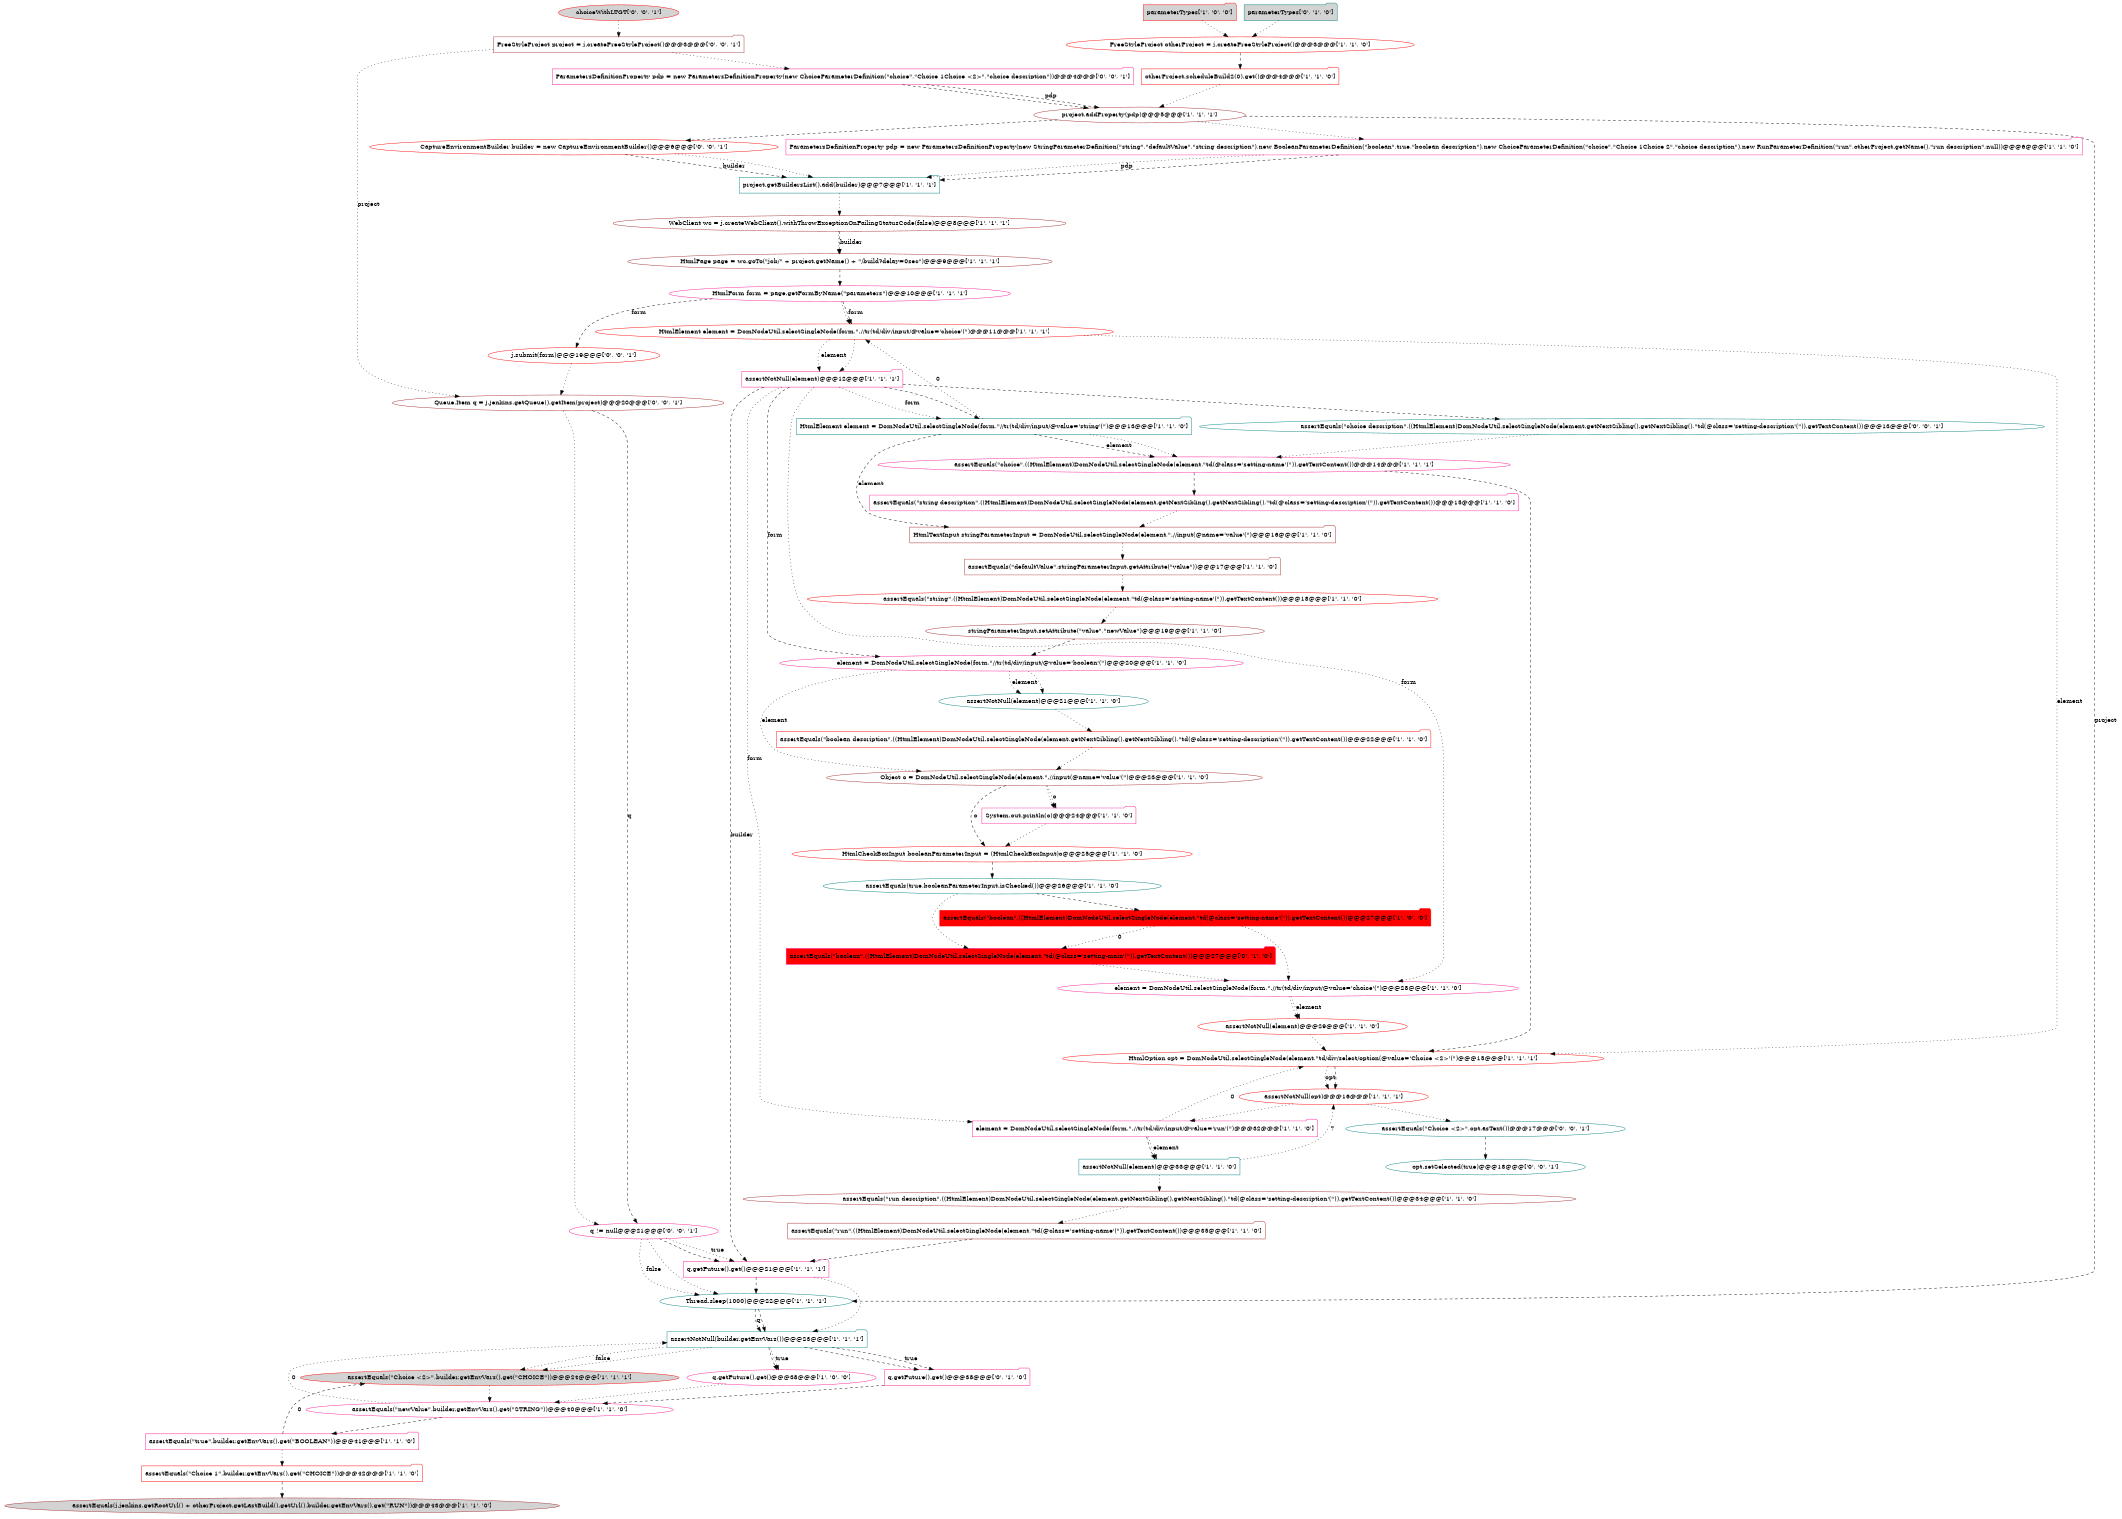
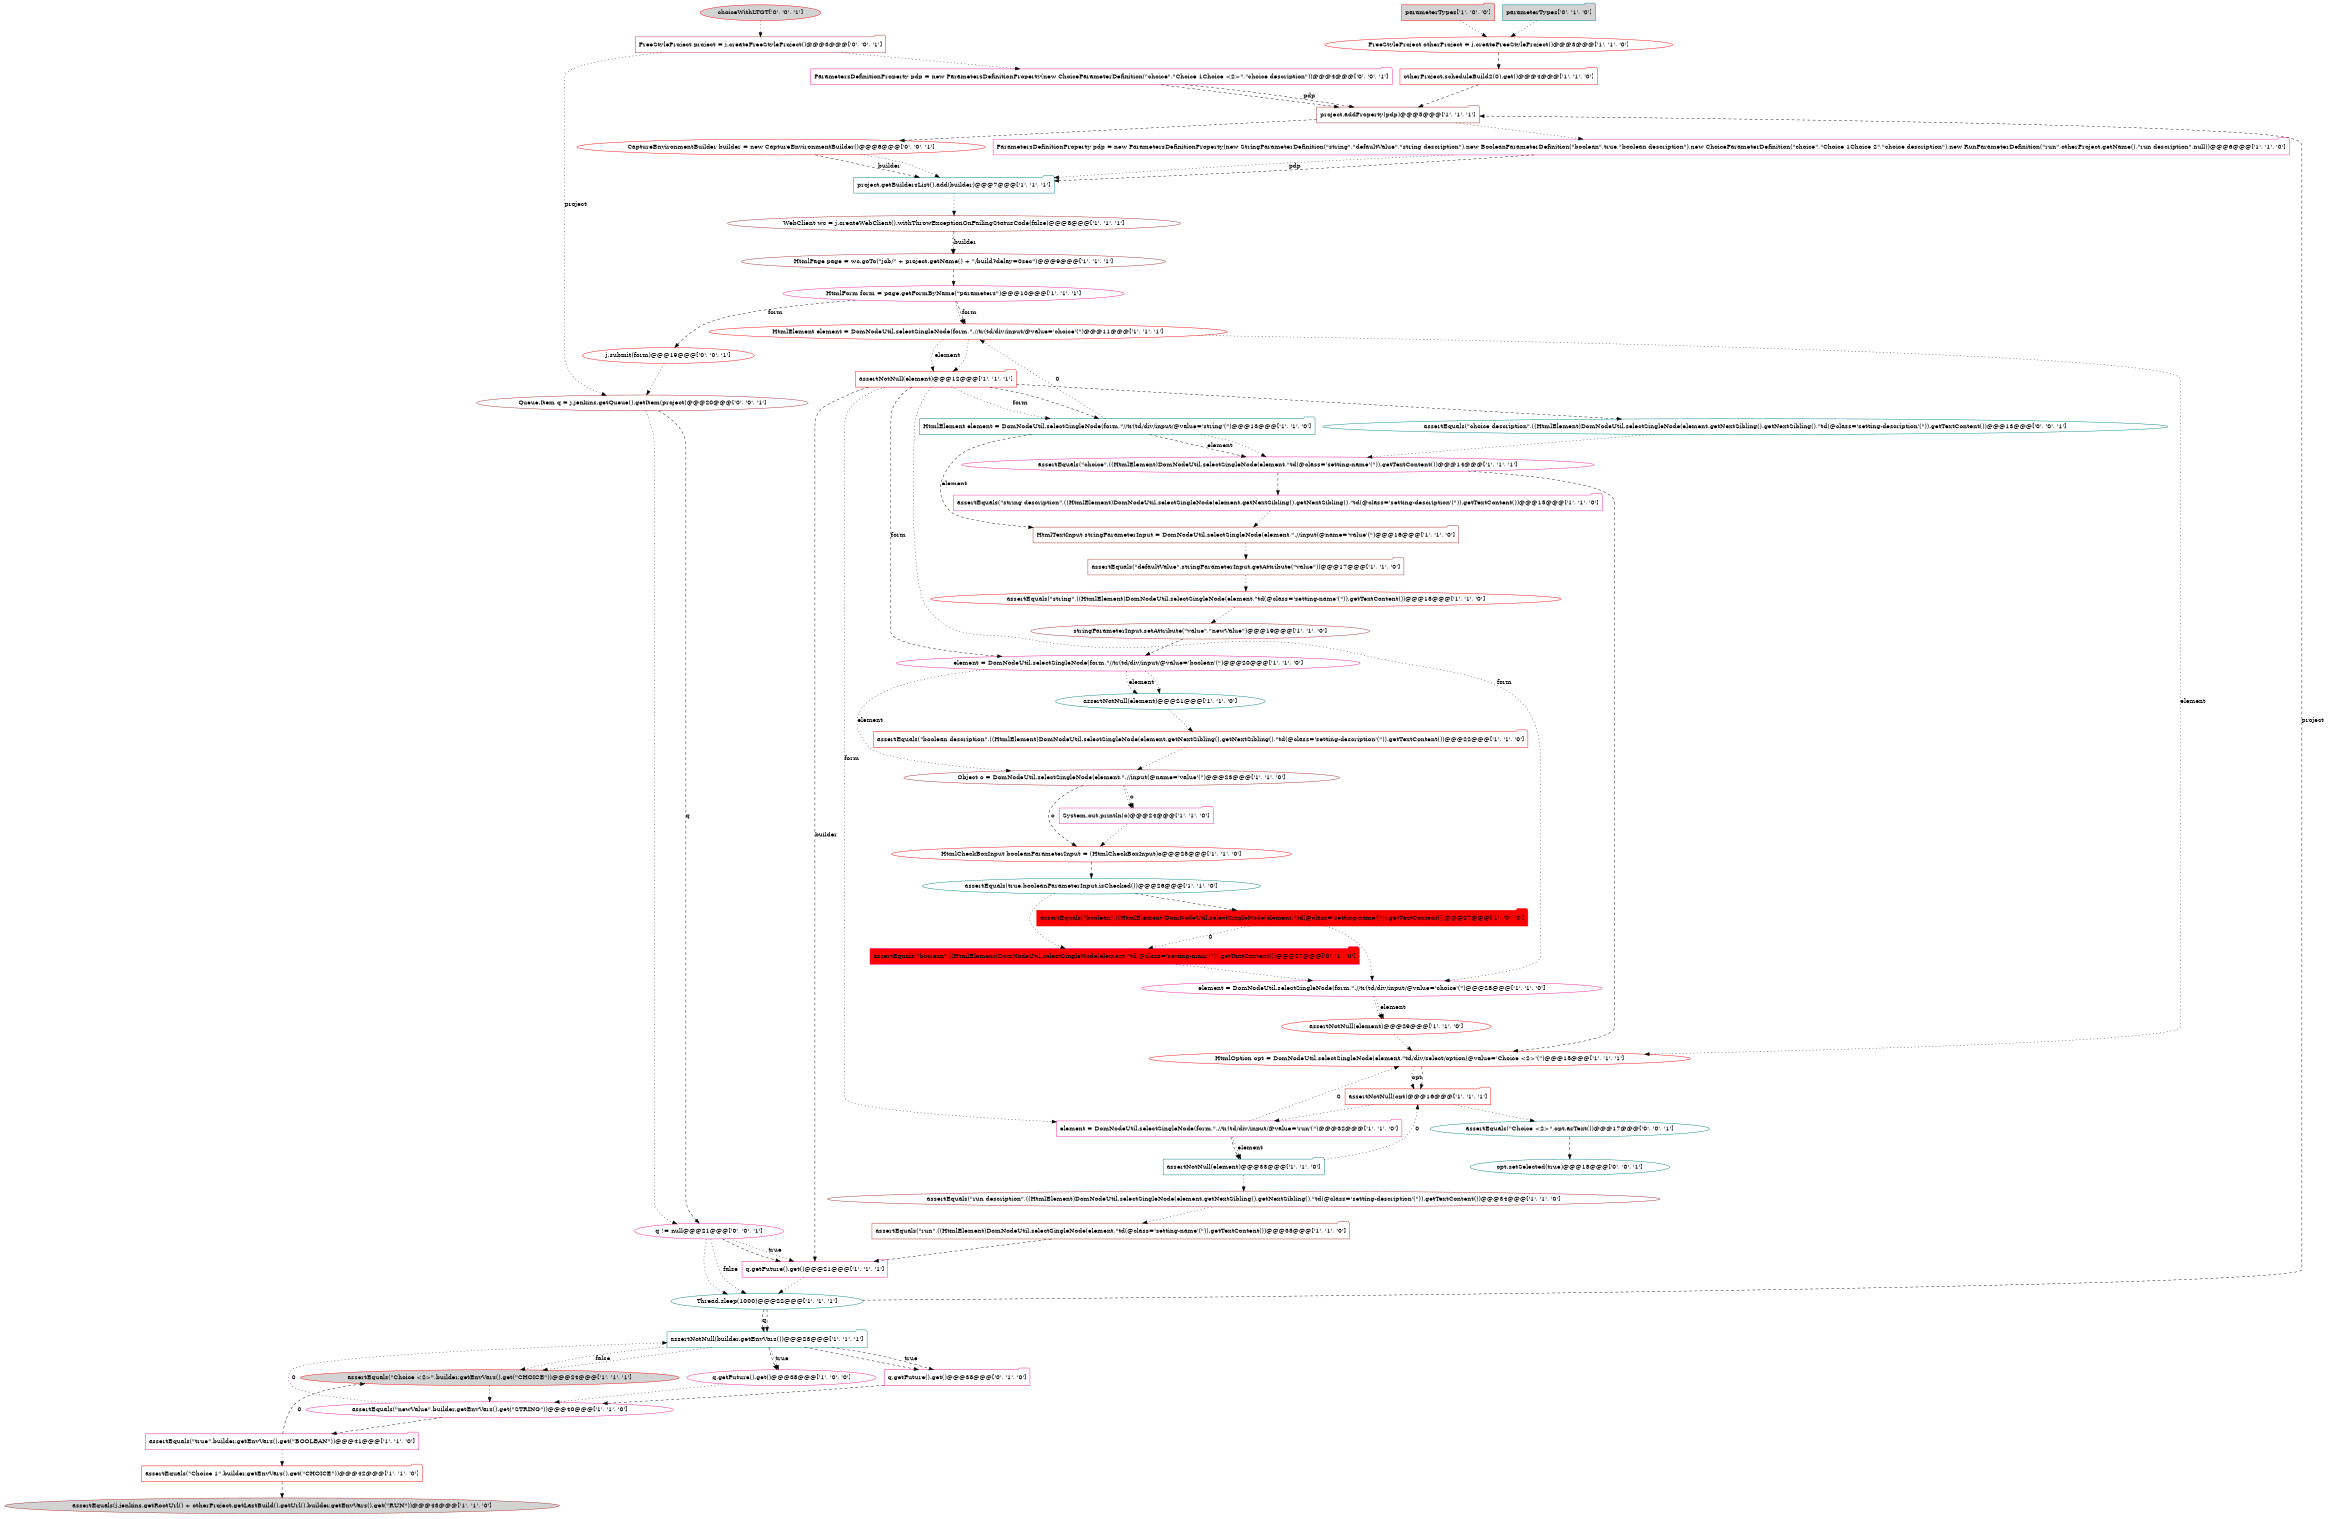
  digraph {
    node [color=deeppink fillcolor=white shape=ellipse style=filled]
    edge [style=dotted]
    n1 [color=red label="FreeStyleProject otherProject = j.createFreeStyleProject()@@@3@@@['1', '1', '0']"]
    n2 [color=red label="otherProject.scheduleBuild2(0).get()@@@4@@@['1', '1', '0']" shape=folder]
-   n3 [color=brown label="project.addProperty(pdp)@@@5@@@['1', '1', '1']"]
-   n4 [label="assertNotNull(element)@@@12@@@['1', '1', '1']" shape=folder]
+   n3 [color=brown label="project.addProperty(pdp)@@@5@@@['1', '1', '1']" shape=folder]
+   n4 [color=red label="assertNotNull(element)@@@12@@@['1', '1', '1']" shape=folder]
    n5 [color=teal label="HtmlElement element = DomNodeUtil.selectSingleNode(form,\"//tr(td/div/input/@value='string'(\")@@@13@@@['1', '1', '0']" shape=folder]
    n6 [label="element = DomNodeUtil.selectSingleNode(form,\".//tr(td/div/input/@value='run'(\")@@@32@@@['1', '1', '0']" shape=folder]
    n7 [label="q.getFuture().get()@@@21@@@['1', '1', '1']" shape=folder]
    n8 [label="element = DomNodeUtil.selectSingleNode(form,\"//tr(td/div/input/@value='boolean'(\")@@@20@@@['1', '1', '0']"]
    n9 [color=teal label="assertEquals(\"choice description\",((HtmlElement)DomNodeUtil.selectSingleNode(element.getNextSibling().getNextSibling(),\"td(@class='setting-description'(\")).getTextContent())@@@13@@@['0', '0', '1']"]
    n10 [label="element = DomNodeUtil.selectSingleNode(form,\".//tr(td/div/input/@value='choice'(\")@@@28@@@['1', '1', '0']"]
    n11 [label="assertEquals(\"choice\",((HtmlElement)DomNodeUtil.selectSingleNode(element,\"td(@class='setting-name'(\")).getTextContent())@@@14@@@['1', '1', '1']"]
    n12 [color=red label="HtmlElement element = DomNodeUtil.selectSingleNode(form,\".//tr(td/div/input/@value='choice'(\")@@@11@@@['1', '1', '1']"]
    n13 [color=brown label="HtmlTextInput stringParameterInput = DomNodeUtil.selectSingleNode(element,\".//input(@name='value'(\")@@@16@@@['1', '1', '0']" shape=folder]
    n14 [color=red label="HtmlOption opt = DomNodeUtil.selectSingleNode(element,\"td/div/select/option(@value='Choice <2>'(\")@@@15@@@['1', '1', '1']"]
    n15 [color=teal label="assertNotNull(element)@@@33@@@['1', '1', '0']" shape=folder]
    n16 [color=teal label="Thread.sleep(1000)@@@22@@@['1', '1', '1']"]
    n17 [color=teal label="assertNotNull(builder.getEnvVars())@@@23@@@['1', '1', '1']" shape=folder]
    n18 [color=brown label="Object o = DomNodeUtil.selectSingleNode(element,\".//input(@name='value'(\")@@@23@@@['1', '1', '0']"]
    n19 [color=teal label="assertNotNull(element)@@@21@@@['1', '1', '0']"]
    n20 [color=red label="assertNotNull(element)@@@29@@@['1', '1', '0']"]
    n21 [color=red label="assertEquals(\"Choice 1\",builder.getEnvVars().get(\"CHOICE\"))@@@42@@@['1', '1', '0']" shape=folder]
    n22 [color=brown fillcolor=lightgray label="assertEquals(j.jenkins.getRootUrl() + otherProject.getLastBuild().getUrl(),builder.getEnvVars().get(\"RUN\"))@@@43@@@['1', '1', '0']"]
    n23 [label="assertEquals(\"string description\",((HtmlElement)DomNodeUtil.selectSingleNode(element.getNextSibling().getNextSibling(),\"td(@class='setting-description'(\")).getTextContent())@@@15@@@['1', '1', '0']" shape=folder]
-   n24 [color=red label="assertNotNull(opt)@@@16@@@['1', '1', '1']"]
+   n24 [color=red label="assertNotNull(opt)@@@16@@@['1', '1', '1']" shape=folder]
    n25 [color=teal label="assertEquals(\"Choice <2>\",opt.asText())@@@17@@@['0', '0', '1']"]
    n26 [label="assertEquals(\"true\",builder.getEnvVars().get(\"BOOLEAN\"))@@@41@@@['1', '1', '0']" shape=folder]
    n27 [color=red fillcolor=lightgray label="assertEquals(\"Choice <2>\",builder.getEnvVars().get(\"CHOICE\"))@@@24@@@['1', '1', '1']"]
    n28 [label="assertEquals(\"newValue\",builder.getEnvVars().get(\"STRING\"))@@@40@@@['1', '1', '0']"]
    n29 [color=brown label="assertEquals(\"defaultValue\",stringParameterInput.getAttribute(\"value\"))@@@17@@@['1', '1', '0']" shape=folder]
    n30 [color=teal label="opt.setSelected(true)@@@18@@@['0', '0', '1']"]
    n31 [color=red label="j.submit(form)@@@19@@@['0', '0', '1']"]
    n32 [color=brown label="Queue.Item q = j.jenkins.getQueue().getItem(project)@@@20@@@['0', '0', '1']"]
    n33 [label="q.getFuture().get()@@@38@@@['1', '0', '0']"]
    n34 [label="q.getFuture().get()@@@38@@@['0', '1', '0']" shape=folder]
    n35 [color=brown label="assertEquals(\"run description\",((HtmlElement)DomNodeUtil.selectSingleNode(element.getNextSibling().getNextSibling(),\"td(@class='setting-description'(\")).getTextContent())@@@34@@@['1', '1', '0']"]
    n36 [color=teal fillcolor=lightgray label="parameterTypes['0', '1', '0']" shape=folder]
    n37 [color=red label="assertEquals(\"string\",((HtmlElement)DomNodeUtil.selectSingleNode(element,\"td(@class='setting-name'(\")).getTextContent())@@@18@@@['1', '1', '0']"]
    n38 [color=brown label="stringParameterInput.setAttribute(\"value\",\"newValue\")@@@19@@@['1', '1', '0']"]
    n39 [fillcolor=red label="assertEquals(\"boolean\",((HtmlElement)DomNodeUtil.selectSingleNode(element,\"td(@class='setting-main'(\")).getTextContent())@@@27@@@['0', '1', '0']" shape=folder]
    n40 [label="q != null@@@21@@@['0', '0', '1']"]
    n41 [label="HtmlForm form = page.getFormByName(\"parameters\")@@@10@@@['1', '1', '1']"]
    n42 [color=brown label="assertEquals(\"run\",((HtmlElement)DomNodeUtil.selectSingleNode(element,\"td(@class='setting-name'(\")).getTextContent())@@@35@@@['1', '1', '0']" shape=folder]
    n43 [color=brown label="HtmlPage page = wc.goTo(\"job/\" + project.getName() + \"/build?delay=0sec\")@@@9@@@['1', '1', '1']"]
    n44 [label="System.out.println(o)@@@24@@@['1', '1', '0']" shape=folder]
    n45 [color=red label="HtmlCheckBoxInput booleanParameterInput = (HtmlCheckBoxInput)o@@@25@@@['1', '1', '0']"]
    n46 [color=teal label="assertEquals(true,booleanParameterInput.isChecked())@@@26@@@['1', '1', '0']"]
    n47 [color=red label="CaptureEnvironmentBuilder builder = new CaptureEnvironmentBuilder()@@@6@@@['0', '0', '1']"]
    n48 [label="ParametersDefinitionProperty pdp = new ParametersDefinitionProperty(new StringParameterDefinition(\"string\",\"defaultValue\",\"string description\"),new BooleanParameterDefinition(\"boolean\",true,\"boolean description\"),new ChoiceParameterDefinition(\"choice\",\"Choice 1Choice 2\",\"choice description\"),new RunParameterDefinition(\"run\",otherProject.getName(),\"run description\",null))@@@6@@@['1', '1', '0']" shape=folder]
    n49 [color=red fillcolor=red label="assertEquals(\"boolean\",((HtmlElement)DomNodeUtil.selectSingleNode(element,\"td(@class='setting-name'(\")).getTextContent())@@@27@@@['1', '0', '0']" shape=folder]
    n50 [color=teal label="project.getBuildersList().add(builder)@@@7@@@['1', '1', '1']" shape=folder]
    n51 [color=brown label="WebClient wc = j.createWebClient().withThrowExceptionOnFailingStatusCode(false)@@@8@@@['1', '1', '1']"]
    n52 [color=red label="assertEquals(\"boolean description\",((HtmlElement)DomNodeUtil.selectSingleNode(element.getNextSibling().getNextSibling(),\"td(@class='setting-description'(\")).getTextContent())@@@22@@@['1', '1', '0']" shape=folder]
    n53 [color=brown label="FreeStyleProject project = j.createFreeStyleProject()@@@3@@@['0', '0', '1']" shape=folder]
    n54 [label="ParametersDefinitionProperty pdp = new ParametersDefinitionProperty(new ChoiceParameterDefinition(\"choice\",\"Choice 1Choice <2>\",\"choice description\"))@@@4@@@['0', '0', '1']" shape=folder]
    n55 [color=red fillcolor=lightgray label="choiceWithLTGT['0', '0', '1']"]
    n56 [color=red fillcolor=lightgray label="parameterTypes['1', '0', '0']" shape=folder]
    n1 -> n2 [style=dashed]
-   n2 -> n3
-   n3 -> n16 [label=project style=dashed]
+   n2 -> n3 [style=dashed]
+   n16 -> n3 [label=project style=dashed]
    n3 -> n47 [style=dashed]
    n3 -> n48
    n4 -> n5 [label=form]
    n4 -> n5 [style=dashed]
    n4 -> n6 [label=form]
    n4 -> n7 [label=builder style=dashed]
    n4 -> n8 [label=form style=dashed]
    n4 -> n9 [style=dashed]
    n4 -> n10 [label=form]
    n5 -> n11 [label=element style=dashed]
    n5 -> n11
    n5 -> n12 [label=0]
    n5 -> n13 [label=element style=dashed]
    n6 -> n14 [label=0]
    n6 -> n15 [style=dashed]
    n6 -> n15 [label=element]
-   n7 -> n16 [style=dashed]
-   n7 -> n17
+   n7 -> n16
    n8 -> n18 [label=element]
    n8 -> n19 [label=element]
    n8 -> n19
    n9 -> n11
    n10 -> n20 [label=element]
    n10 -> n20
    n11 -> n14 [style=dashed]
    n11 -> n23 [style=dashed]
    n12 -> n4
    n12 -> n4 [label=element]
    n12 -> n14 [label=element]
    n13 -> n29
    n14 -> n24 [label=opt]
    n14 -> n24 [style=dashed]
-   n15 -> n24 [label=7]
+   n15 -> n24 [label=0]
    n15 -> n35
    n16 -> n17 [label=q style=dashed]
    n16 -> n17 [style=dashed]
    n17 -> n27
    n17 -> n27 [label=false]
    n17 -> n33 [label=true]
    n17 -> n33 [style=dashed]
    n17 -> n34 [label=true style=dashed]
    n17 -> n34 [style=dashed]
    n18 -> n44
    n18 -> n44 [label=o]
    n18 -> n45 [label=o style=dashed]
    n19 -> n52
    n20 -> n14
    n21 -> n22 [style=dashed]
    n23 -> n13
    n24 -> n6
    n24 -> n25
    n25 -> n30 [style=dashed]
    n26 -> n21
    n26 -> n27 [label=0 style=dashed]
    n27 -> n28
    n28 -> n17 [label=0]
    n28 -> n26 [style=dashed]
    n29 -> n37
    n31 -> n32
    n32 -> n40
    n32 -> n40 [label=q style=dashed]
    n33 -> n28
    n34 -> n28 [style=dashed]
    n35 -> n42
    n36 -> n1
    n37 -> n38
    n38 -> n8 [style=dashed]
    n39 -> n10
    n40 -> n7 [label=true]
    n40 -> n7 [style=dashed]
    n40 -> n16
    n40 -> n16 [label=false]
    n41 -> n12
    n41 -> n12 [label=form style=dashed]
    n41 -> n31 [label=form style=dashed]
    n42 -> n7 [style=dashed]
    n43 -> n41 [style=dashed]
    n44 -> n45
    n45 -> n46 [style=dashed]
    n46 -> n39
    n46 -> n49 [style=dashed]
    n47 -> n50 [label=builder style=dashed]
    n47 -> n50
    n48 -> n50 [label=pdp]
    n48 -> n50 [style=dashed]
    n49 -> n10
    n49 -> n39 [label=0]
    n50 -> n51
    n51 -> n43 [label=builder style=dashed]
    n51 -> n43
    n52 -> n18
    n53 -> n32 [label=project]
    n53 -> n54
    n54 -> n3 [style=dashed]
    n54 -> n3 [label=pdp style=dashed]
    n55 -> n53
    n56 -> n1
  }
